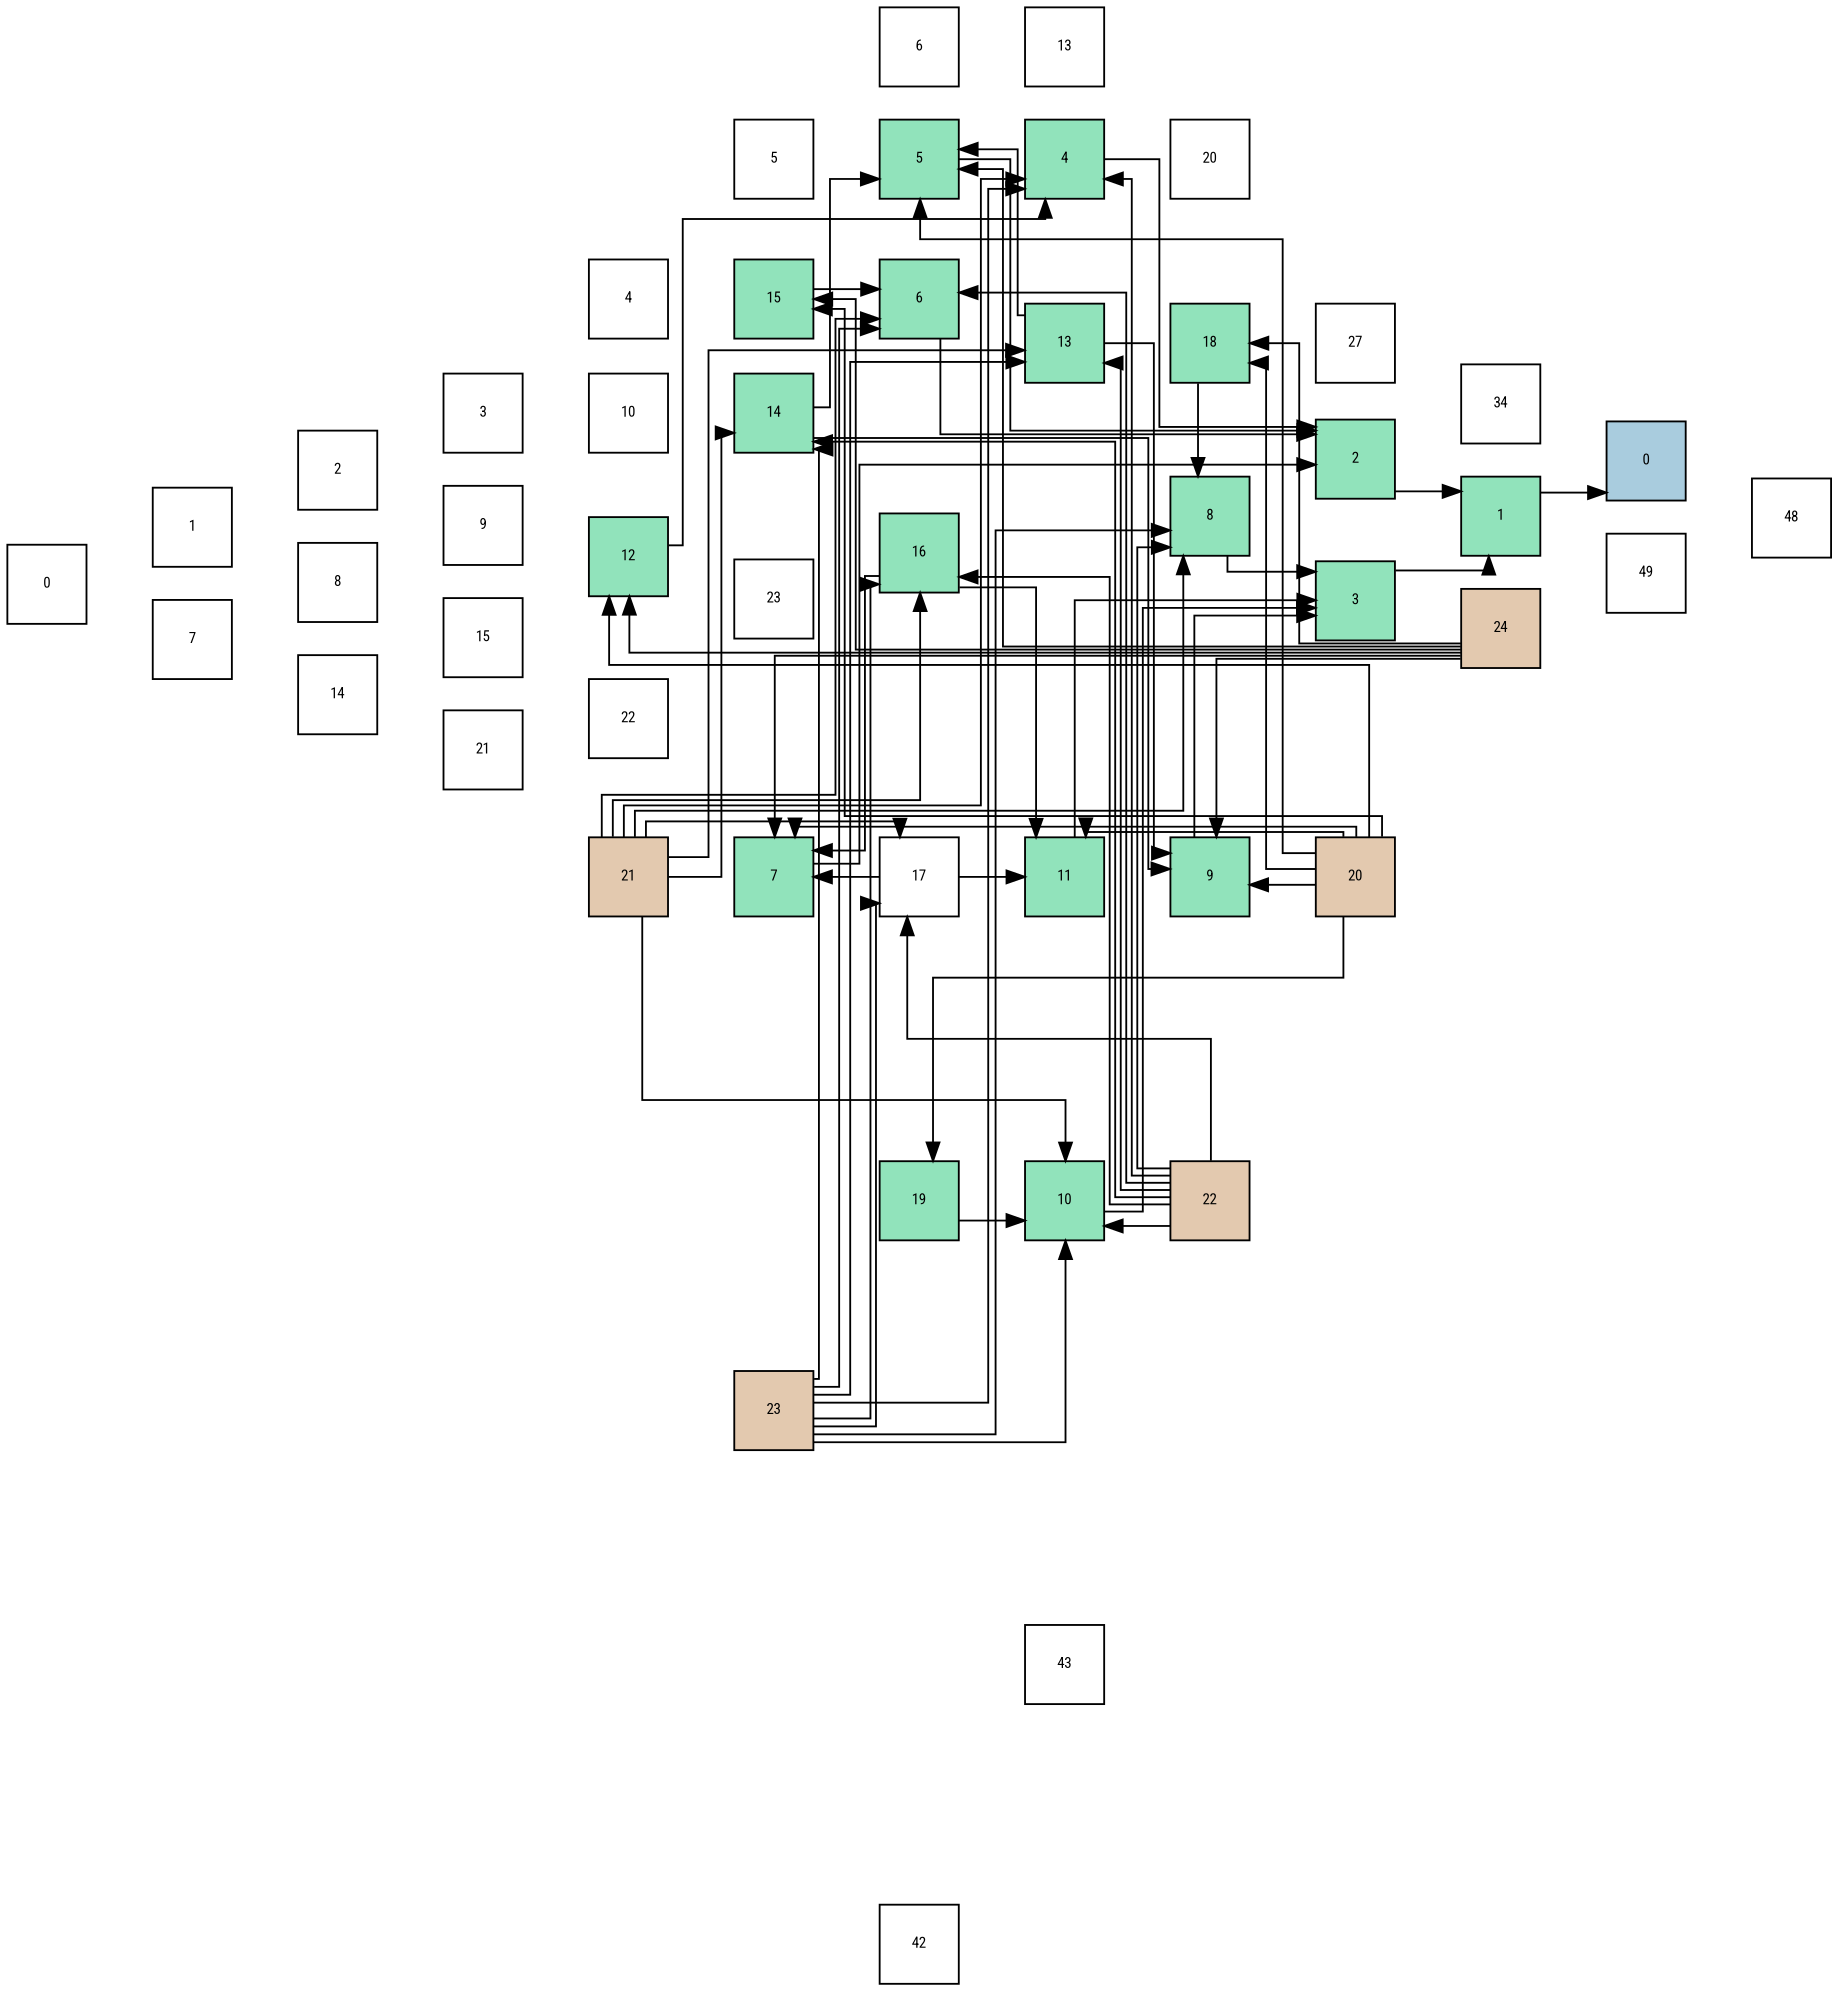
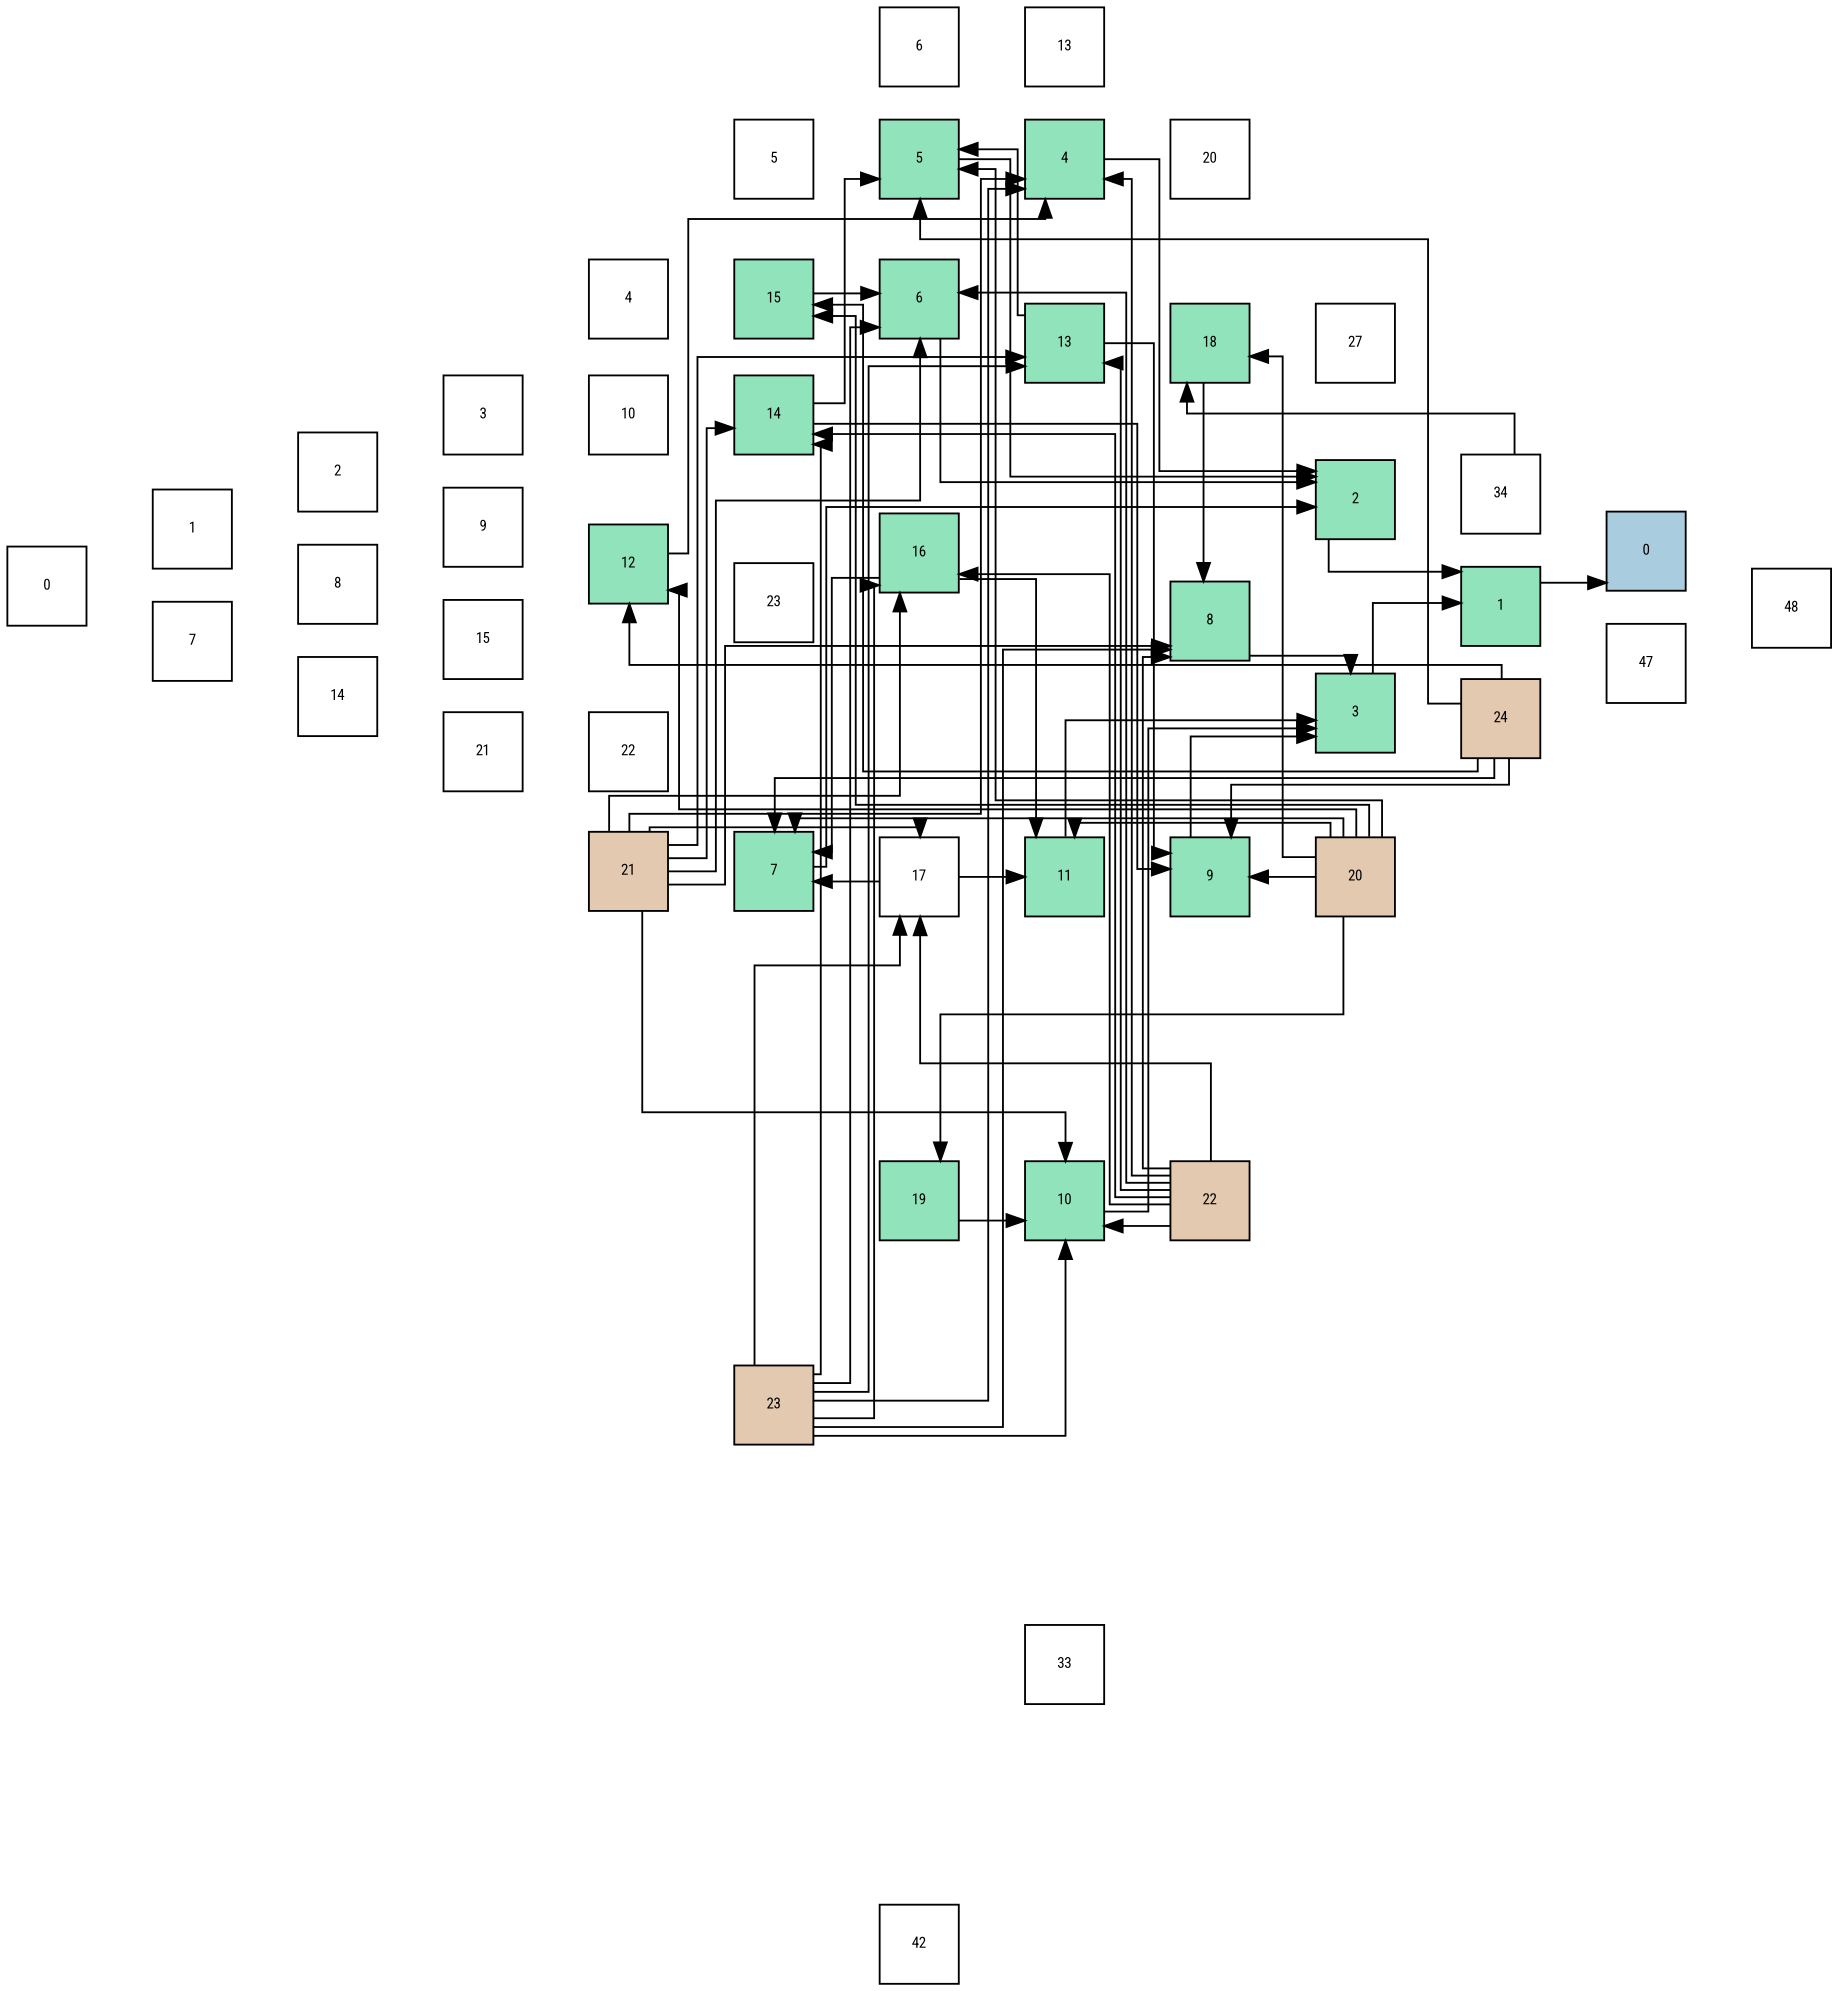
  digraph {
    fontname="Roboto Condensed"
    rank=same
    rankdir=LR
    splines=ortho
    node [fillcolor="#ffffff" fixedsize=true fontname="Roboto Condensed" fontsize=8 shape=square style=filled]
    edge [constraint=true fontname="Roboto Condensed" style=invis]
    n1 [label=0 width=0.6]
    n2 [label=1 width=0.6]
    n3 [label=7 width=0.6]
    n4 [label=2 width=0.6]
    n5 [label=8 width=0.6]
    n6 [label=14 width=0.6]
    n7 [label=3 width=0.6]
    n8 [label=9 width=0.6]
    n9 [label=15 width=0.6]
    n10 [label=4 width=0.6]
    n11 [label=10 width=0.6]
    n12 [fillcolor="#91e3bb" label=12 width=0.6]
    n13 [label=5 width=0.6]
    n14 [fillcolor="#91e3bb" label=15 width=0.6]
    n15 [fillcolor="#91e3bb" label=14 width=0.6]
    n16 [label=6 width=0.6]
    n17 [fillcolor="#91e3bb" label=5 width=0.6]
    n18 [fillcolor="#91e3bb" label=6 width=0.6]
    n19 [label=13 width=0.6]
    n20 [fillcolor="#91e3bb" label=4 width=0.6]
    n21 [fillcolor="#91e3bb" label=2 width=0.6]
    n22 [label=20 width=0.6]
    n23 [label=21 width=0.6]
    n24 [label=22 width=0.6]
    n25 [label=23 width=0.6]
    n26 [fillcolor="#91e3bb" label=16 width=0.6]
    n27 [fillcolor="#91e3bb" label=9 width=0.6]
    n28 [fillcolor="#91e3bb" label=13 width=0.6]
    n29 [fillcolor="#91e3bb" label=18 width=0.6]
    n30 [label=34 width=0.6]
    n31 [fillcolor="#91e3bb" label=1 width=0.6]
    n32 [label=27 width=0.6]
    n33 [fillcolor="#e3c9af" label=21 width=0.6]
    n34 [fillcolor="#91e3bb" label=7 width=0.6]
    n35 [label=17 width=0.6]
    n36 [fillcolor="#91e3bb" label=11 width=0.6]
    n37 [fillcolor="#91e3bb" label=3 width=0.6]
    n38 [fillcolor="#e3c9af" label=20 width=0.6]
    n39 [fillcolor="#91e3bb" label=8 width=0.6]
    n40 [fillcolor="#e3c9af" label=23 width=0.6]
    n41 [fillcolor="#91e3bb" label=10 width=0.6]
    n42 [fillcolor="#91e3bb" label=19 width=0.6]
    n43 [fillcolor="#a9ccde" label=0 width=0.6]
    n44 [label=42 width=0.6]
    n45 [fillcolor="#e3c9af" label=22 width=0.6]
-   n46 [label=43 width=0.6]
+   n46 [label=33 width=0.6]
    n47 [fillcolor="#e3c9af" label=24 width=0.6]
-   n48 [label=49 width=0.6]
+   n48 [label=47 width=0.6]
    n49 [label=48 width=0.6]
    n1 -> n2
    n1 -> n3
    n2 -> n4
    n2 -> n5
    n3 -> n5
    n3 -> n6
    n4 -> n7
    n4 -> n8
    n5 -> n8
    n5 -> n9
    n6 -> n9
    n6 -> n23
    n7 -> n10
    n7 -> n11
    n8 -> n11
    n8 -> n12
    n9 -> n12
    n9 -> n24
    n10 -> n13
    n10 -> n14
    n11 -> n14
    n11 -> n15
    n12 -> n15
    n12 -> n20 [constraint=false style=vis]
    n12 -> n25
    n13 -> n16
    n13 -> n17
    n14 -> n17
    n14 -> n18 [constraint=false style=vis]
    n14 -> n18
    n15 -> n17 [constraint=false style=vis]
    n15 -> n18
    n15 -> n26
    n15 -> n27 [constraint=false style=vis]
    n16 -> n19
    n17 -> n19
    n17 -> n20
    n17 -> n21 [constraint=false style=vis]
    n18 -> n20
    n18 -> n21 [constraint=false style=vis]
    n18 -> n28
    n19 -> n22
    n20 -> n21 [constraint=false style=vis]
    n20 -> n22
    n20 -> n29
    n21 -> n30
    n21 -> n31 [constraint=false style=vis]
    n21 -> n31
    n22 -> n32
    n23 -> n24
    n23 -> n33
    n24 -> n25
    n24 -> n34
    n25 -> n26
    n25 -> n35
    n26 -> n28
    n26 -> n34 [constraint=false style=vis]
    n26 -> n36 [constraint=false style=vis]
    n26 -> n36
    n27 -> n37 [constraint=false style=vis]
    n27 -> n37
    n27 -> n38
    n28 -> n17 [constraint=false style=vis]
    n28 -> n27 [constraint=false style=vis]
    n28 -> n29
    n28 -> n39
    n29 -> n21
    n29 -> n32
    n29 -> n39 [constraint=false style=vis]
    n30 -> n43
    n31 -> n43 [constraint=false style=vis]
    n31 -> n43
    n31 -> n48
    n32 -> n30
    n33 -> n15 [constraint=false style=vis]
    n33 -> n18 [constraint=false style=vis]
    n33 -> n20 [constraint=false style=vis]
    n33 -> n26 [constraint=false style=vis]
    n33 -> n28 [constraint=false style=vis]
    n33 -> n34
    n33 -> n35 [constraint=false style=vis]
    n33 -> n39 [constraint=false style=vis]
    n33 -> n40
    n33 -> n41 [constraint=false style=vis]
    n34 -> n21 [constraint=false style=vis]
    n34 -> n35
    n34 -> n42
    n35 -> n34 [constraint=false style=vis]
    n35 -> n36 [constraint=false style=vis]
    n35 -> n36
    n35 -> n41
    n36 -> n27
    n36 -> n37 [constraint=false style=vis]
    n36 -> n39
    n37 -> n31 [constraint=false style=vis]
    n37 -> n31
    n37 -> n47
    n38 -> n12 [constraint=false style=vis]
    n38 -> n14 [constraint=false style=vis]
    n38 -> n17 [constraint=false style=vis]
    n38 -> n27 [constraint=false style=vis]
    n38 -> n29 [constraint=false style=vis]
    n38 -> n34 [constraint=false style=vis]
    n38 -> n36 [constraint=false style=vis]
    n38 -> n42 [constraint=false style=vis]
    n38 -> n47
    n39 -> n21
    n39 -> n37 [constraint=false style=vis]
    n39 -> n37
    n40 -> n15 [constraint=false style=vis]
    n40 -> n18 [constraint=false style=vis]
    n40 -> n20 [constraint=false style=vis]
    n40 -> n26 [constraint=false style=vis]
    n40 -> n28 [constraint=false style=vis]
    n40 -> n35 [constraint=false style=vis]
    n40 -> n39 [constraint=false style=vis]
    n40 -> n41 [constraint=false style=vis]
    n40 -> n42
    n40 -> n44
    n41 -> n27
    n41 -> n37 [constraint=false style=vis]
    n41 -> n45
    n42 -> n41 [constraint=false style=vis]
    n42 -> n41
    n42 -> n46
    n43 -> n49
    n44 -> n46
    n45 -> n15 [constraint=false style=vis]
    n45 -> n18 [constraint=false style=vis]
    n45 -> n20 [constraint=false style=vis]
    n45 -> n26 [constraint=false style=vis]
    n45 -> n28 [constraint=false style=vis]
    n45 -> n35 [constraint=false style=vis]
    n45 -> n38
    n45 -> n39 [constraint=false style=vis]
    n45 -> n41 [constraint=false style=vis]
    n46 -> n45
    n47 -> n12 [constraint=false style=vis]
    n47 -> n14 [constraint=false style=vis]
    n47 -> n17 [constraint=false style=vis]
    n47 -> n27 [constraint=false style=vis]
-   n47 -> n29 [constraint=false style=vis]
+   n30 -> n29 [constraint=false style=vis]
    n47 -> n34 [constraint=false style=vis]
    n47 -> n48
    n48 -> n49
  }
